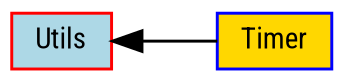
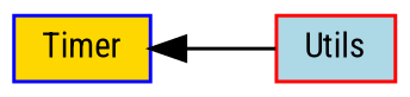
  digraph {
    rankdir=LR
    fontname="Roboto Condensed"
    node [fontname="Roboto Condensed" fontsize=10 shape=record style=filled]
    n1 [color=red fillcolor=lightblue height=0.2 label=Utils width=0.4]
    n2 [color=blue fillcolor=gold height=0.2 label=Timer width=0.4]
-   n1 -> n2 [color=black dir=back fontname="Roboto Condensed" fontsize=10 labelfontname=Helvetica labelfontsize=10 style=solid]
+   n2 -> n1 [color=black dir=back fontname="Roboto Condensed" fontsize=10 labelfontname=Helvetica labelfontsize=10 style=solid]
  }
